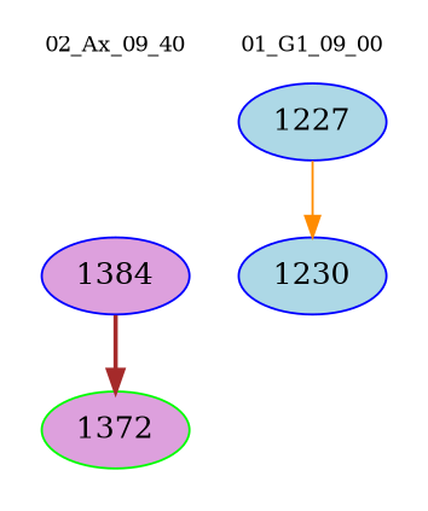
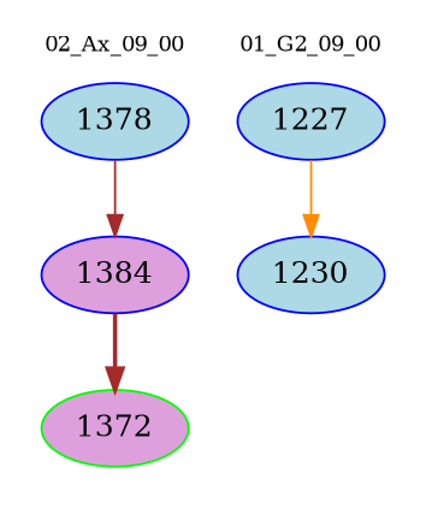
  digraph {
    node [color=blue fillcolor=lightblue style=filled]
    edge [color=brown style=solid]
+   n1 [label=1378]
    n2 [color=green fillcolor=plum label=1372]
    n3 [fillcolor=plum label=1384]
    n4 [label=1227]
    n5 [label=1230]
    subgraph cluster_1 {
      color=white
      fontsize=10
-     label="02_Ax_09_40"
+     label="02_Ax_09_00"
+     n1
      n2
      n3
    }
    subgraph cluster_2 {
      color=white
      fontsize=10
-     label="01_G1_09_00"
+     label="01_G2_09_00"
      n4
      n5
    }
+   n1 -> n3
    n3 -> n2 [style=bold]
    n4 -> n5 [color=darkorange]
  }
